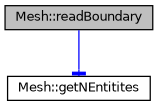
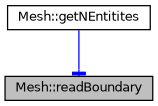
  digraph {
    rankdir=TB
    node [color=black fontname=Helvetica fontsize=10 shape=record style=filled]
    n1 [fillcolor=grey75 fontcolor=black height=0.2 label="Mesh::readBoundary" width=0.4]
    n2 [fillcolor=white height=0.2 label="Mesh::getNEntitites" width=0.4]
-   n1 -> n2 [color=blue fontname=Helvetica fontsize=10 labelfontname=Helvetica labelfontsize=10 style=solid arrowhead=tee]
+   n2 -> n1 [color=blue fontname=Helvetica fontsize=10 labelfontname=Helvetica labelfontsize=10 style=solid arrowhead=tee]
  }
